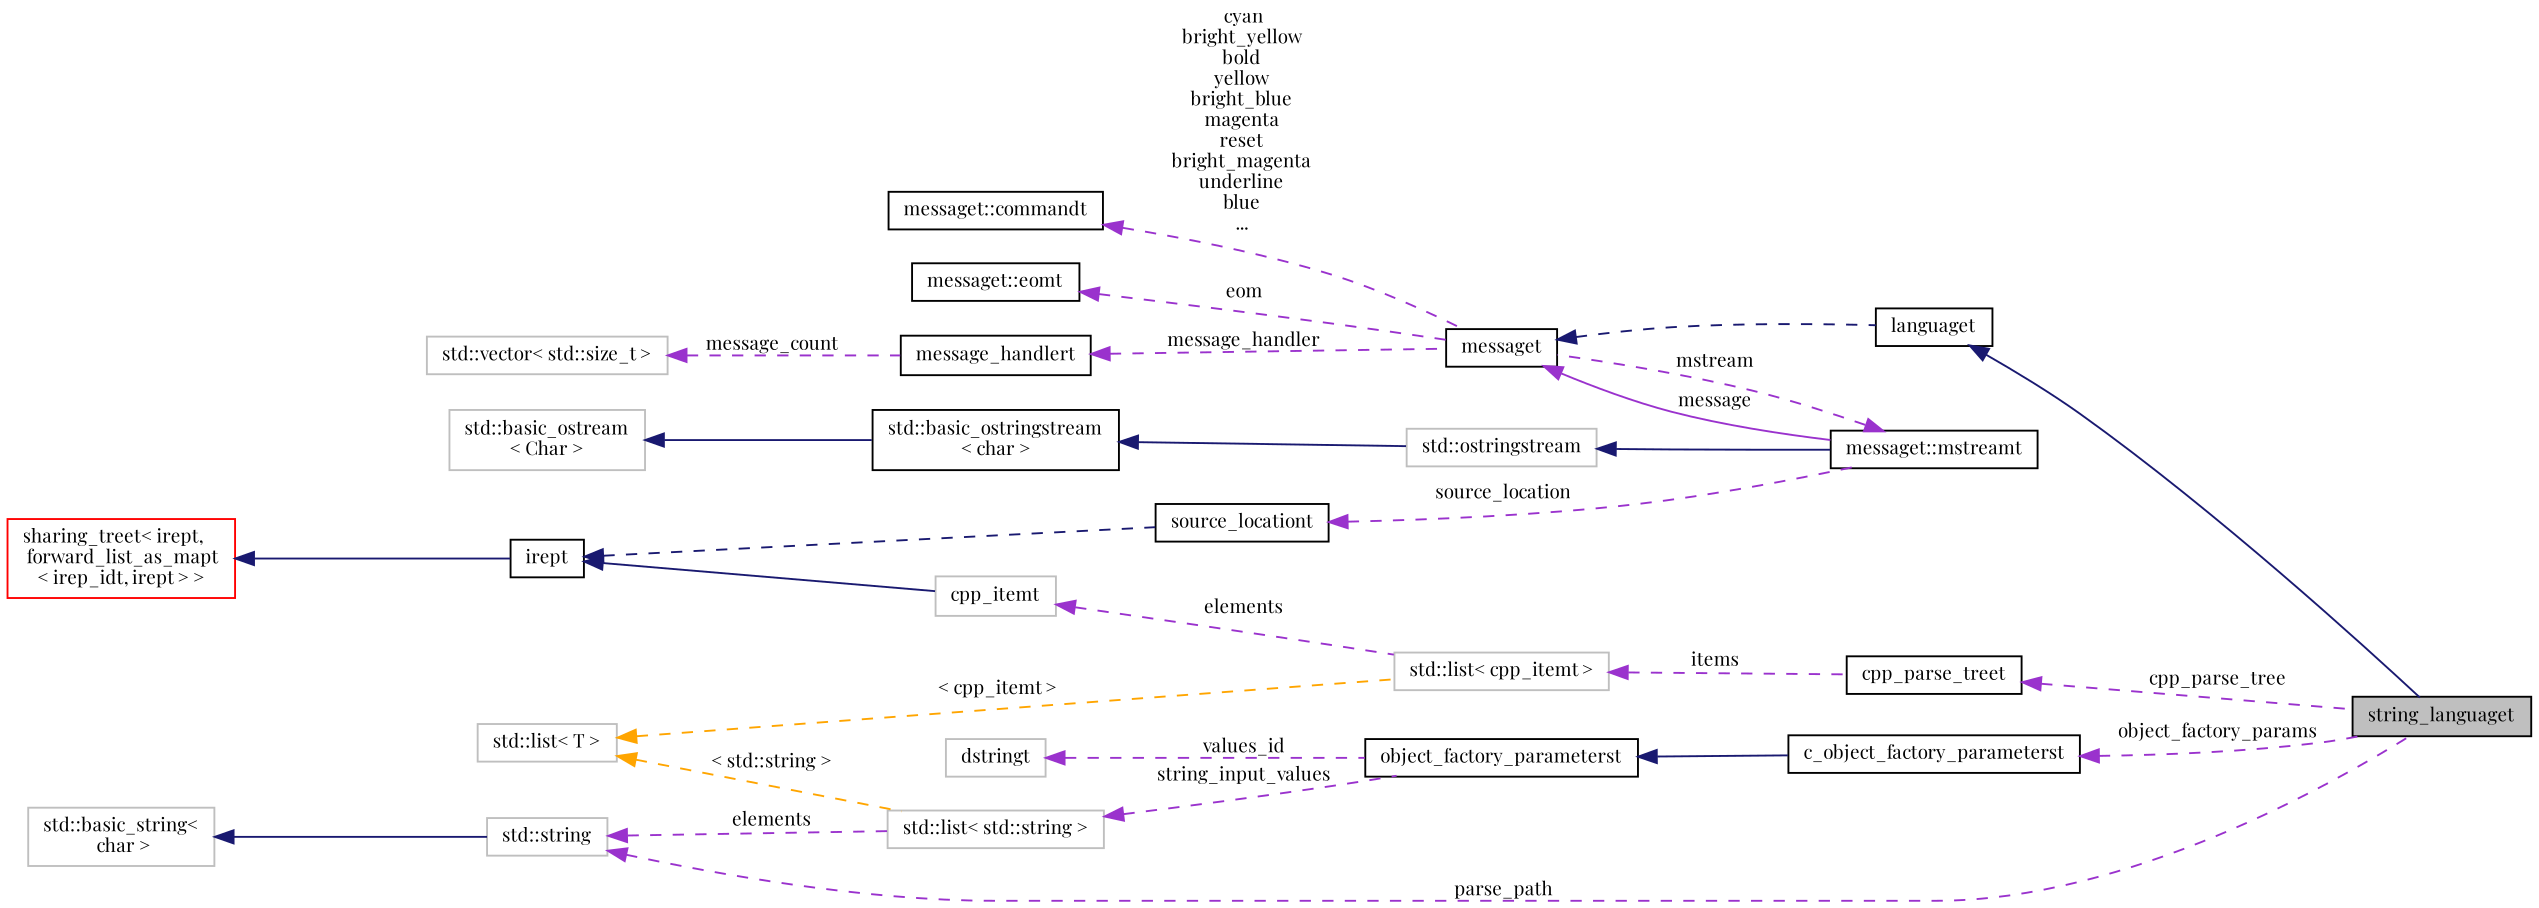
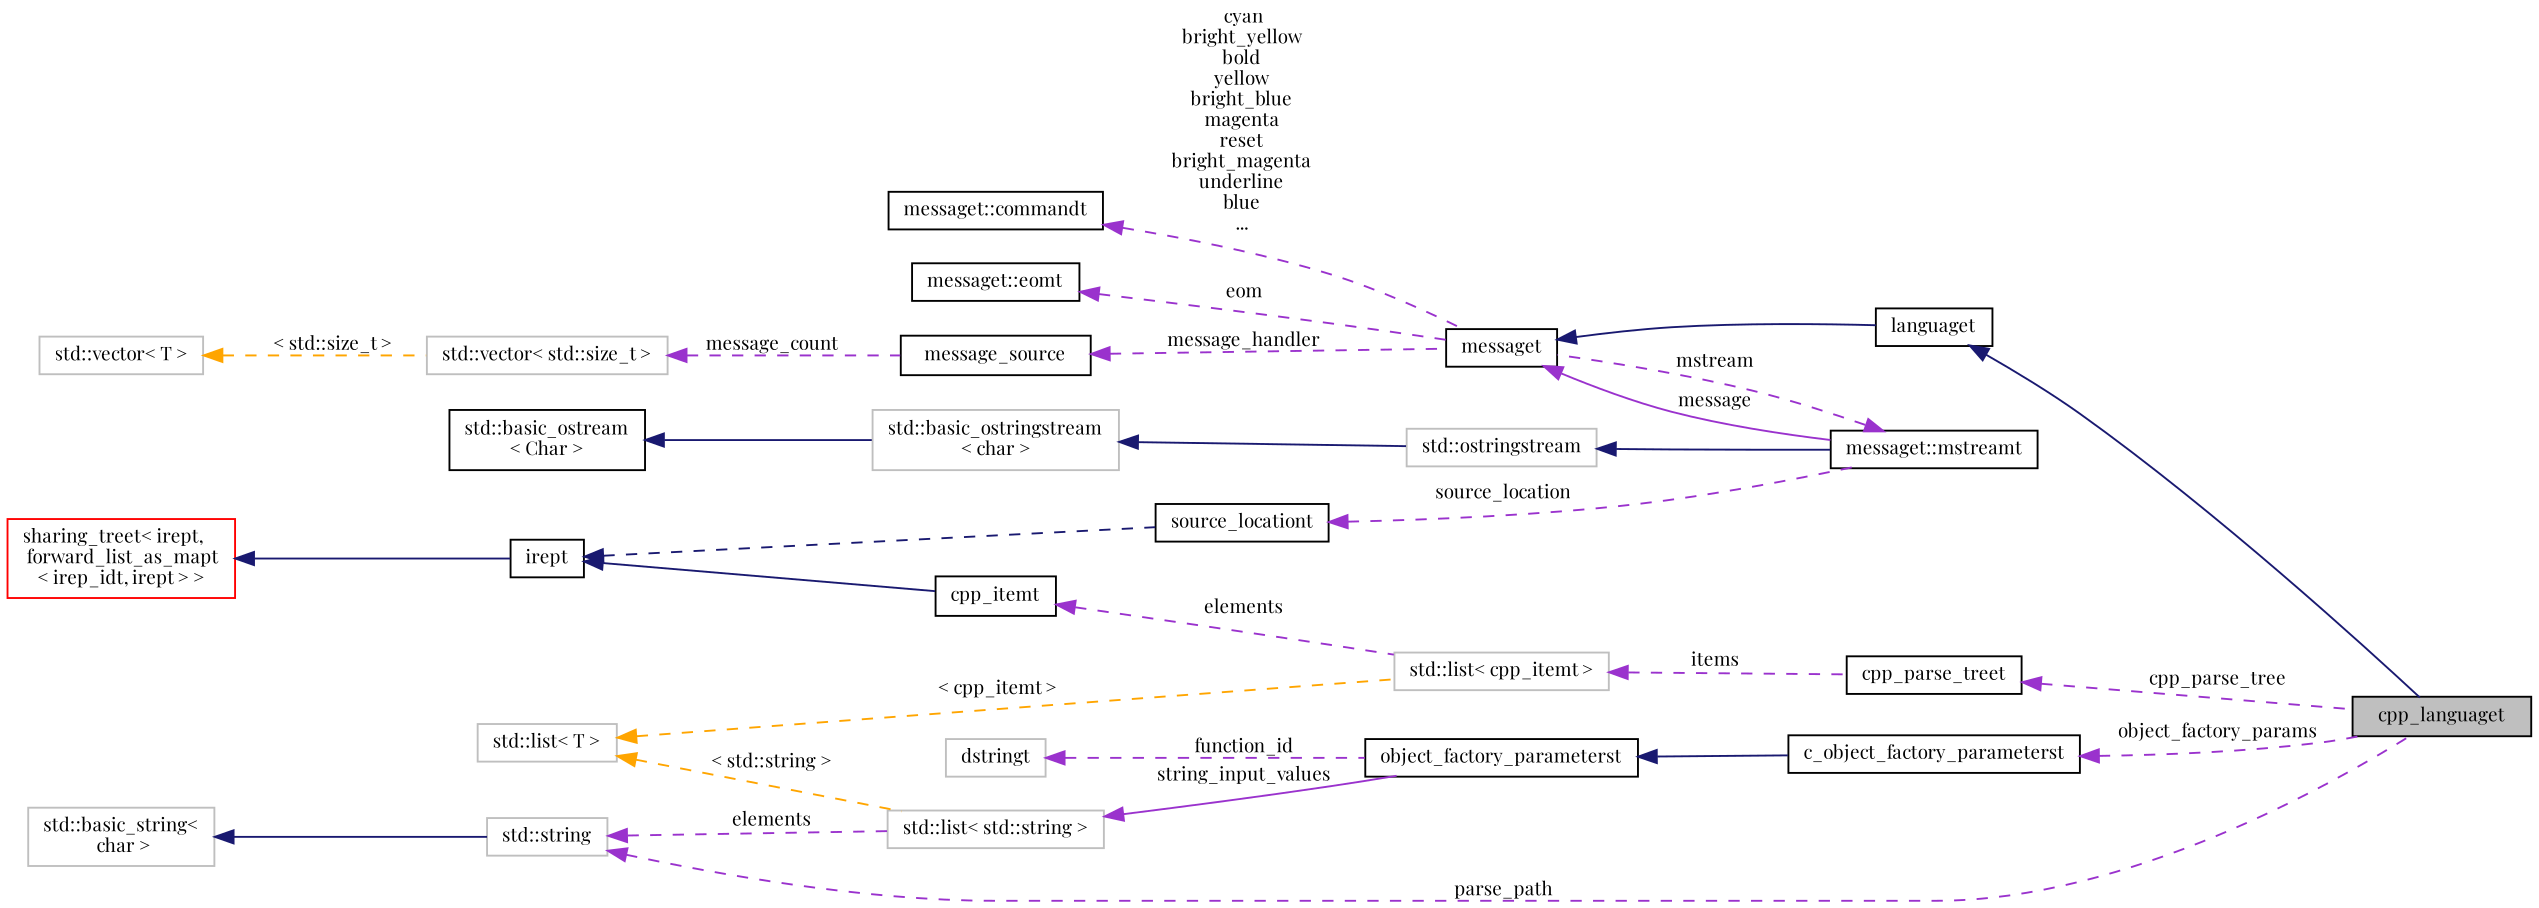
  digraph {
    fontname="Playfair Display"
    rankdir=LR
    node [color=black fontname="Playfair Display" fontsize=10 shape=record]
    edge [color=darkorchid3 dir=back fontname="Playfair Display" fontsize=10 labelfontname=Helvetica labelfontsize=10 style=dashed]
-   n1 [fillcolor=grey75 fontcolor=black height=0.2 label=string_languaget style=filled width=0.4]
+   n1 [fillcolor=grey75 fontcolor=black height=0.2 label=cpp_languaget style=filled width=0.4]
    n2 [height=0.2 label=languaget width=0.4]
    n3 [height=0.2 label=messaget width=0.4]
    n4 [height=0.2 label="messaget::mstreamt" width=0.4]
-   n5 [height=0.2 label=message_handlert width=0.4]
+   n5 [height=0.2 label=message_source width=0.4]
    n6 [color=grey75 height=0.2 label="std::vector\< std::size_t \>" width=0.4]
+   n7 [color=grey75 height=0.2 label="std::vector\< T \>" width=0.4]
    n8 [color=grey75 height=0.2 label="std::list\< T \>" width=0.4]
    n9 [color=grey75 height=0.2 label="std::list\< std::string \>" width=0.4]
    n10 [color=grey75 height=0.2 label="std::list\< cpp_itemt \>" width=0.4]
    n11 [height=0.2 label="messaget::commandt" width=0.4]
    n12 [color=grey75 height=0.2 label="std::ostringstream" width=0.4]
-   n13 [height=0.2 label="std::basic_ostringstream\l\< char \>" width=0.4]
-   n14 [color=grey75 height=0.2 label="std::basic_ostream\l\< Char \>" width=0.4]
+   n13 [color=grey75 height=0.2 label="std::basic_ostringstream\l\< char \>" width=0.4]
+   n14 [height=0.2 label="std::basic_ostream\l\< Char \>" width=0.4]
    n15 [height=0.2 label=source_locationt width=0.4]
    n16 [height=0.2 label=irept width=0.4]
-   n17 [color=grey75 height=0.2 label=cpp_itemt width=0.4]
+   n17 [height=0.2 label=cpp_itemt width=0.4]
    n18 [color=red height=0.2 label="sharing_treet\< irept,\l forward_list_as_mapt\l\< irep_idt, irept \> \>" width=0.4]
    n19 [height=0.2 label="messaget::eomt" width=0.4]
    n20 [height=0.2 label=c_object_factory_parameterst width=0.4]
    n21 [height=0.2 label=object_factory_parameterst width=0.4]
    n22 [color=grey75 height=0.2 label=dstringt width=0.4]
    n23 [color=grey75 height=0.2 label="std::string" width=0.4]
    n24 [color=grey75 height=0.2 label="std::basic_string\<\l char \>" width=0.4]
    n25 [height=0.2 label=cpp_parse_treet width=0.4]
    n2 -> n1 [color=midnightblue style=solid]
-   n3 -> n2 [color=midnightblue]
+   n3 -> n2 [color=midnightblue style=solid]
    n3 -> n4 [label=" message" style=solid]
    n4 -> n3 [label=" mstream"]
    n5 -> n3 [label=" message_handler"]
    n6 -> n5 [label=" message_count"]
+   n7 -> n6 [color=orange label=" \< std::size_t \>"]
    n8 -> n9 [color=orange label=" \< std::string \>"]
    n8 -> n10 [color=orange label=" \< cpp_itemt \>"]
-   n9 -> n21 [label=" string_input_values"]
+   n9 -> n21 [label=" string_input_values" style=solid]
    n10 -> n25 [label=" items"]
    n11 -> n3 [label=" cyan\nbright_yellow\nbold\nyellow\nbright_blue\nmagenta\nreset\nbright_magenta\nunderline\nblue\n..."]
    n12 -> n4 [color=midnightblue style=solid]
    n13 -> n12 [color=midnightblue style=solid]
    n14 -> n13 [color=midnightblue style=solid]
    n15 -> n4 [label=" source_location"]
    n16 -> n15 [color=midnightblue]
    n16 -> n17 [color=midnightblue style=solid]
    n17 -> n10 [label=" elements"]
    n18 -> n16 [color=midnightblue style=solid]
    n19 -> n3 [label=" eom"]
    n20 -> n1 [label=" object_factory_params"]
    n21 -> n20 [color=midnightblue style=solid]
-   n22 -> n21 [label=" values_id"]
+   n22 -> n21 [label=" function_id"]
    n23 -> n1 [label=" parse_path"]
    n23 -> n9 [label=" elements"]
    n24 -> n23 [color=midnightblue style=solid]
    n25 -> n1 [label=" cpp_parse_tree"]
  }
